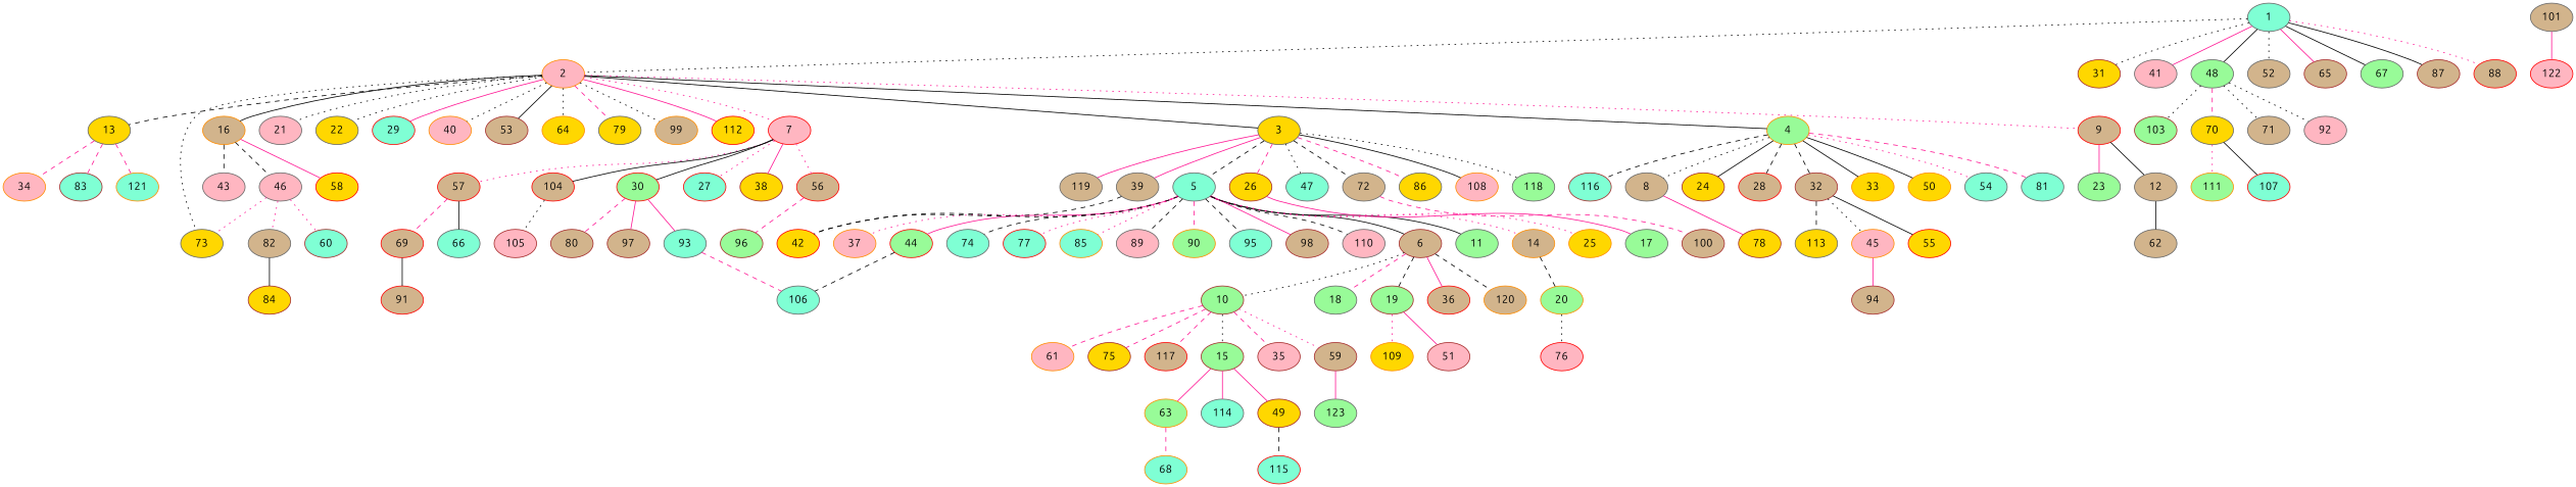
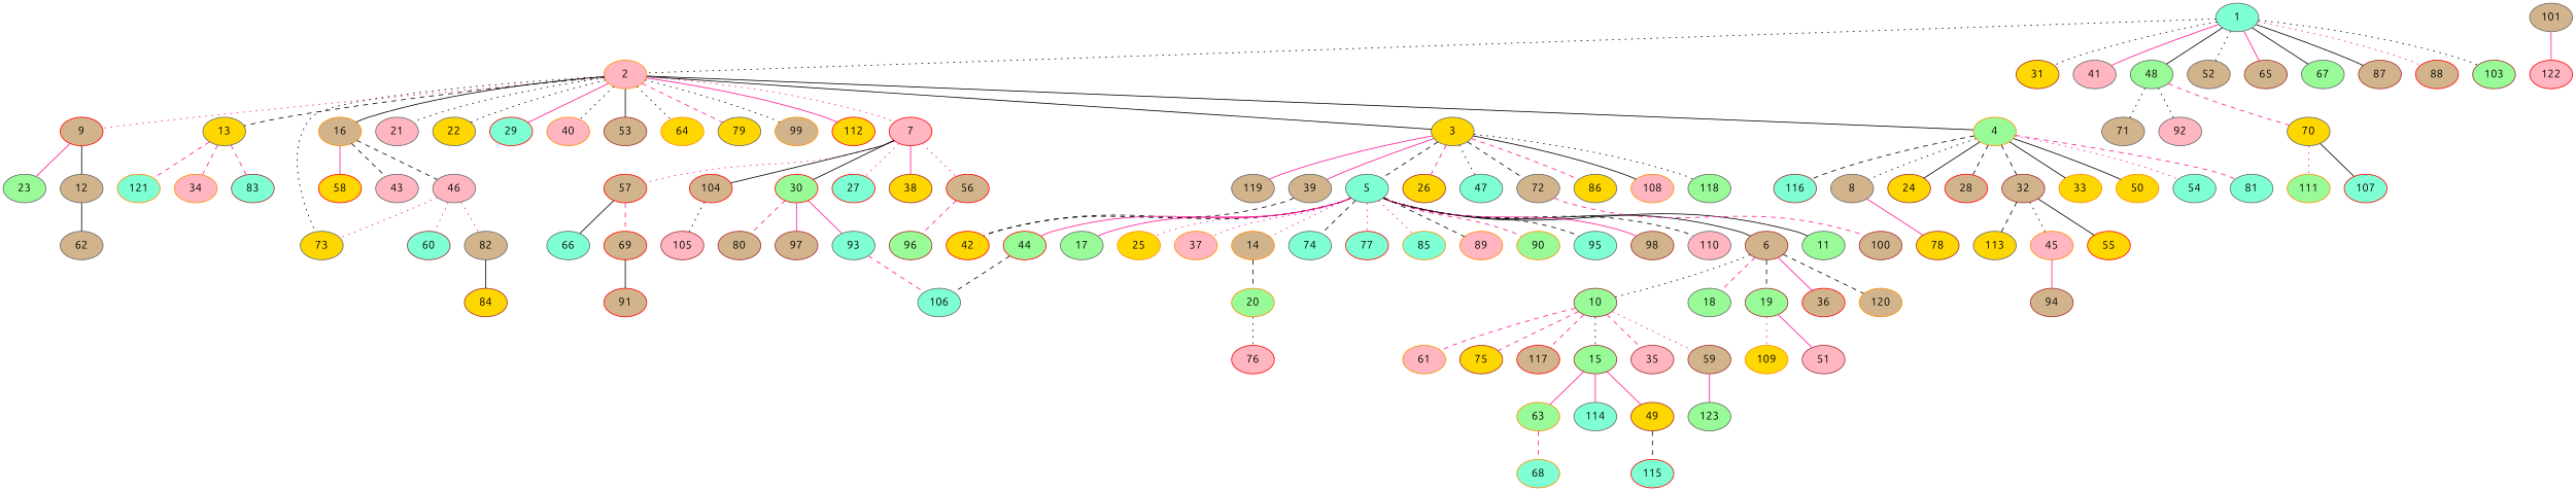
  graph {
    fontname=Ubuntu
    node [color=gray40 fillcolor=tan fontname=Ubuntu style=filled]
    edge [color=black fontname=Ubuntu style=solid]
    1 [fillcolor=aquamarine]
    2 [color=darkorange fillcolor=lightpink]
    31 [color=brown fillcolor=gold]
    41 [fillcolor=lightpink]
    48 [fillcolor=palegreen]
    52
    65 [color=brown]
    67 [fillcolor=palegreen]
    87 [color=brown]
    88 [color=red]
    103 [color=brown fillcolor=palegreen]
    3 [fillcolor=gold]
    4 [color=darkorange fillcolor=palegreen]
    7 [color=red fillcolor=lightpink]
    9 [color=red]
    13 [fillcolor=gold]
    16 [color=darkorange]
    21 [fillcolor=lightpink]
    22 [fillcolor=gold]
    29 [color=red fillcolor=aquamarine]
    40 [color=darkorange fillcolor=lightpink]
    53 [color=brown]
    64 [color=darkorange fillcolor=gold]
    73 [fillcolor=gold]
    79 [fillcolor=gold]
    99 [color=darkorange]
    112 [color=red fillcolor=gold]
    70 [fillcolor=gold]
    71
    92 [fillcolor=lightpink]
    5 [fillcolor=aquamarine]
    26 [color=brown fillcolor=gold]
    39
    47 [fillcolor=aquamarine]
    72
    86 [fillcolor=gold]
    108 [color=darkorange fillcolor=lightpink]
    118 [fillcolor=palegreen]
    119
    8
    24 [color=brown fillcolor=gold]
    28 [color=red]
    32 [color=brown]
    33 [color=darkorange fillcolor=gold]
    50 [color=darkorange fillcolor=gold]
    54 [fillcolor=aquamarine]
    81 [fillcolor=aquamarine]
    116 [color=brown fillcolor=aquamarine]
    27 [color=red fillcolor=aquamarine]
    30 [color=red fillcolor=palegreen]
    38 [color=brown fillcolor=gold]
    56 [color=red]
    57 [color=red]
    104 [color=red]
    12
    23 [fillcolor=palegreen]
    34 [color=darkorange fillcolor=lightpink]
    83 [color=brown fillcolor=aquamarine]
    121 [color=darkorange fillcolor=aquamarine]
    43 [fillcolor=lightpink]
    46 [fillcolor=lightpink]
    58 [color=red fillcolor=gold]
    6 [color=brown]
    11 [fillcolor=palegreen]
    14 [color=darkorange]
    17 [fillcolor=palegreen]
    25 [color=darkorange fillcolor=gold]
    37 [color=darkorange fillcolor=lightpink]
    42 [color=red fillcolor=gold]
    44 [color=red fillcolor=palegreen]
    74 [fillcolor=aquamarine]
    77 [color=red fillcolor=aquamarine]
    85 [color=darkorange fillcolor=aquamarine]
-   89 [fillcolor=lightpink]
+   89 [color=darkorange fillcolor=lightpink]
    90 [color=darkorange fillcolor=palegreen]
    95 [fillcolor=aquamarine]
    98 [color=brown]
    110 [fillcolor=lightpink]
    100 [color=brown]
    78 [color=brown fillcolor=gold]
    45 [color=darkorange fillcolor=lightpink]
    55 [color=red fillcolor=gold]
    113 [fillcolor=gold]
    10 [color=brown fillcolor=palegreen]
    18 [fillcolor=palegreen]
    19 [color=brown fillcolor=palegreen]
    36 [color=red]
    120 [color=darkorange]
    20 [color=darkorange fillcolor=palegreen]
    106 [fillcolor=aquamarine]
    15 [color=brown fillcolor=palegreen]
    35 [color=brown fillcolor=lightpink]
    59 [color=brown]
    61 [color=darkorange fillcolor=lightpink]
    75 [color=brown fillcolor=gold]
    117 [color=red]
    51 [color=brown fillcolor=lightpink]
    109 [color=darkorange fillcolor=gold]
    80 [color=brown]
    93 [fillcolor=aquamarine]
    97 [color=brown]
    96 [color=brown fillcolor=palegreen]
    66 [fillcolor=aquamarine]
    69 [color=red]
    105 [color=brown fillcolor=lightpink]
    62
    49 [color=brown fillcolor=gold]
    63 [color=darkorange fillcolor=palegreen]
    114 [fillcolor=aquamarine]
    123 [fillcolor=palegreen]
    76 [color=red fillcolor=lightpink]
    115 [color=red fillcolor=aquamarine]
    68 [color=darkorange fillcolor=aquamarine]
    60 [color=brown fillcolor=aquamarine]
    82
    94 [color=brown]
    84 [color=brown fillcolor=gold]
    107 [color=red fillcolor=aquamarine]
    111 [color=darkorange fillcolor=palegreen]
    91 [color=red]
    122 [color=red fillcolor=lightpink]
    101
    1 -- 2 [style=dotted]
    1 -- 31 [style=dotted]
    1 -- 41 [color=deeppink]
    1 -- 48
    1 -- 52 [style=dotted]
    1 -- 65 [color=deeppink]
    1 -- 67
    1 -- 87
    1 -- 88 [color=deeppink style=dotted]
-   48 -- 103 [style=dotted]
+   1 -- 103 [style=dotted]
    2 -- 3
    2 -- 4
    2 -- 7 [color=deeppink style=dotted]
    2 -- 9 [color=deeppink style=dotted]
    2 -- 13 [style=dashed]
    2 -- 16
    2 -- 21 [style=dotted]
    2 -- 22 [style=dotted]
    2 -- 29 [color=deeppink]
    2 -- 40 [style=dotted]
    2 -- 53
    2 -- 64 [style=dotted]
    2 -- 73 [style=dotted]
    2 -- 79 [color=deeppink style=dashed]
    2 -- 99 [style=dotted]
    2 -- 112 [color=deeppink]
    48 -- 70 [color=deeppink style=dashed]
    48 -- 71 [style=dotted]
    48 -- 92 [style=dotted]
    3 -- 5 [style=dashed]
    3 -- 26 [color=deeppink style=dashed]
    3 -- 39 [color=deeppink]
    3 -- 47 [style=dotted]
    3 -- 72 [style=dashed]
    3 -- 86 [color=deeppink style=dashed]
    3 -- 108
    3 -- 118 [style=dotted]
    3 -- 119 [color=deeppink]
    4 -- 8 [style=dotted]
    4 -- 24
    4 -- 28 [style=dashed]
    4 -- 32 [style=dashed]
    4 -- 33
    4 -- 50
    4 -- 54 [color=deeppink style=dotted]
    4 -- 81 [color=deeppink style=dashed]
    4 -- 116 [style=dashed]
    7 -- 27 [color=deeppink style=dotted]
    7 -- 30
    7 -- 38 [color=deeppink]
    7 -- 56 [color=deeppink style=dotted]
    7 -- 57 [color=deeppink style=dotted]
    7 -- 104
    9 -- 12
    9 -- 23 [color=deeppink]
    13 -- 34 [color=deeppink style=dashed]
    13 -- 83 [color=deeppink style=dashed]
    13 -- 121 [color=deeppink style=dashed]
    16 -- 43 [style=dashed]
    16 -- 46 [style=dashed]
    16 -- 58 [color=deeppink]
    70 -- 107
    70 -- 111 [color=deeppink style=dotted]
    5 -- 6
    5 -- 11
    5 -- 14 [color=deeppink style=dotted]
-   26 -- 17 [color=deeppink]
+   5 -- 17 [color=deeppink]
    5 -- 25 [color=deeppink style=dotted]
    5 -- 37 [color=deeppink style=dotted]
    5 -- 42 [style=dashed]
    5 -- 44 [color=deeppink]
    5 -- 74 [style=dashed]
    5 -- 77 [color=deeppink style=dotted]
    5 -- 85 [color=deeppink style=dotted]
    5 -- 89 [style=dashed]
    5 -- 90 [color=deeppink style=dashed]
    5 -- 95 [style=dashed]
    5 -- 98 [color=deeppink]
    5 -- 110 [style=dashed]
    39 -- 42 [style=dashed]
    72 -- 100 [color=deeppink style=dashed]
    8 -- 78 [color=deeppink]
    32 -- 45 [style=dotted]
    32 -- 55
    32 -- 113 [style=dashed]
    30 -- 80 [color=deeppink style=dashed]
    30 -- 93 [color=deeppink]
    30 -- 97 [color=deeppink]
    56 -- 96 [color=deeppink style=dashed]
    57 -- 66
    57 -- 69 [color=deeppink style=dashed]
    104 -- 105 [style=dotted]
    12 -- 62
    46 -- 73 [color=deeppink style=dotted]
    46 -- 60 [color=deeppink style=dotted]
    46 -- 82 [color=deeppink style=dotted]
    6 -- 10 [style=dotted]
    6 -- 18 [color=deeppink style=dashed]
    6 -- 19 [style=dashed]
    6 -- 36 [color=deeppink]
    6 -- 120 [style=dashed]
    14 -- 20 [style=dashed]
    44 -- 106 [style=dashed]
    45 -- 94 [color=deeppink]
    10 -- 15 [style=dotted]
    10 -- 35 [color=deeppink style=dashed]
    10 -- 59 [color=deeppink style=dotted]
    10 -- 61 [color=deeppink style=dashed]
    10 -- 75 [color=deeppink style=dashed]
    10 -- 117 [color=deeppink style=dashed]
    19 -- 51 [color=deeppink]
    19 -- 109 [color=deeppink style=dotted]
    20 -- 76 [style=dotted]
    15 -- 49 [color=deeppink]
    15 -- 63 [color=deeppink]
    15 -- 114 [color=deeppink]
    59 -- 123 [color=deeppink]
    93 -- 106 [color=deeppink style=dashed]
    69 -- 91
    49 -- 115 [style=dashed]
    63 -- 68 [color=deeppink style=dashed]
    82 -- 84
    101 -- 122 [color=deeppink]
  }
